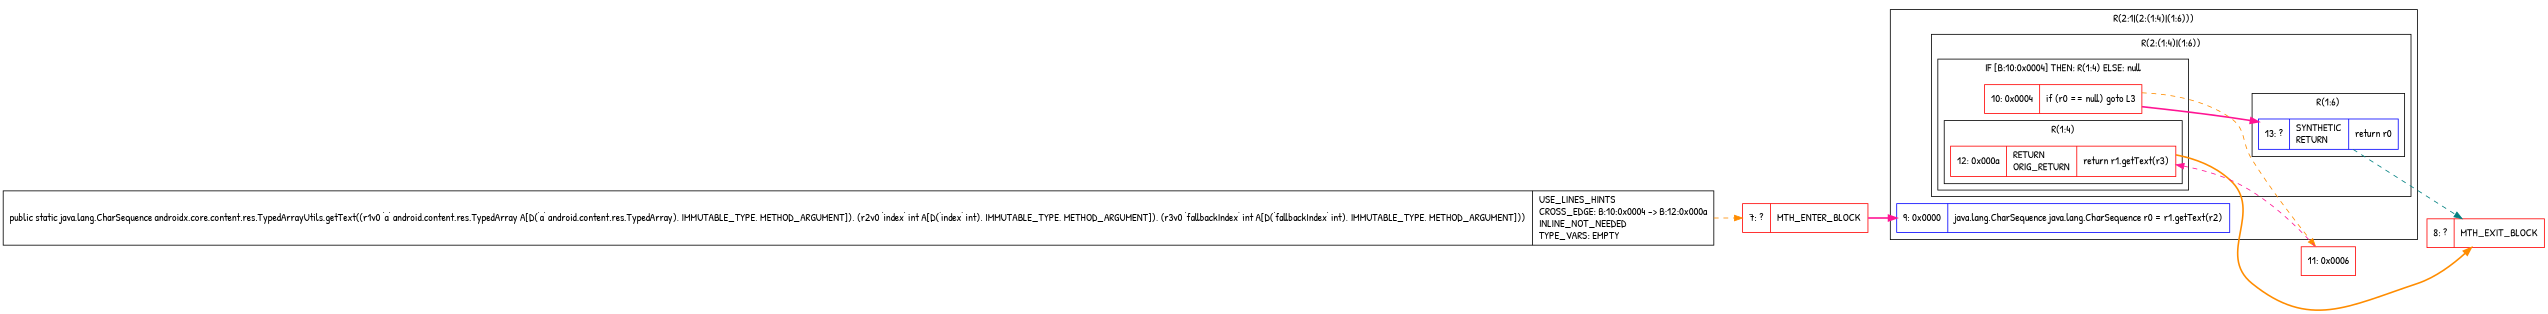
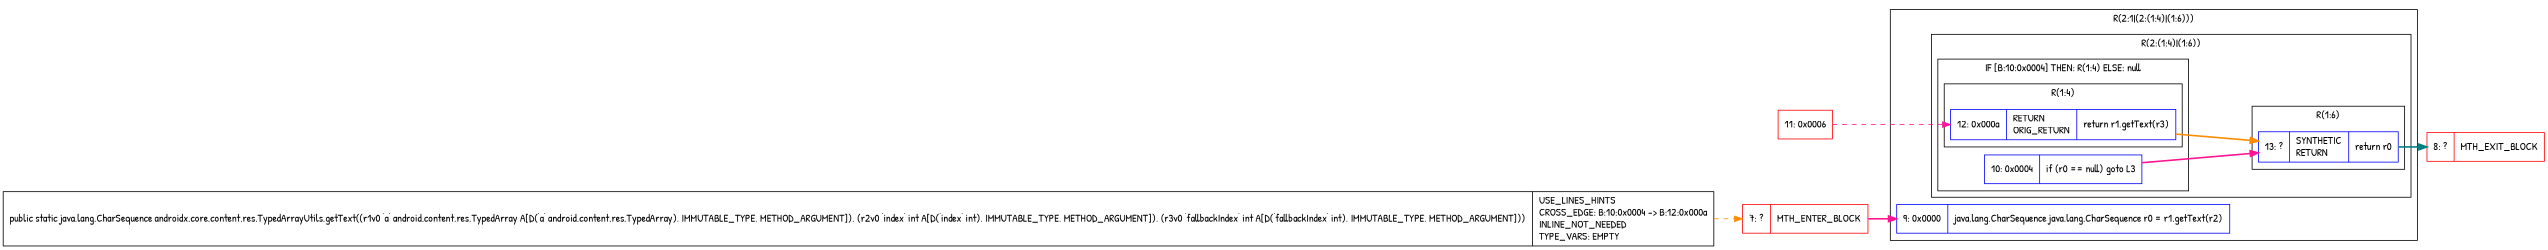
  digraph {
    fontname="Patrick Hand"
    rankdir=LR
    node [color=blue fontname="Patrick Hand" shape=record]
    edge [color=darkorange fontname="Patrick Hand" style=dashed]
-   n1 [color=red label="{12\:\ 0x000a|RETURN\lORIG_RETURN\l|return r1.getText(r3)\l}"]
-   n2 [color=red label="{10\:\ 0x0004|if (r0 == null) goto L3\l}"]
+   n1 [label="{12\:\ 0x000a|RETURN\lORIG_RETURN\l|return r1.getText(r3)\l}"]
+   n2 [label="{10\:\ 0x0004|if (r0 == null) goto L3\l}"]
    n3 [label="{13\:\ ?|SYNTHETIC\lRETURN\l|return r0\l}"]
    n4 [label="{9\:\ 0x0000|java.lang.CharSequence java.lang.CharSequence r0 = r1.getText(r2)\l}"]
    n5 [color=red label="{8\:\ ?|MTH_EXIT_BLOCK\l}"]
    n6 [color=red label="{11\:\ 0x0006}"]
    n7 [color=red label="{7\:\ ?|MTH_ENTER_BLOCK\l}"]
    n8 [label="{public static java.lang.CharSequence androidx.core.content.res.TypedArrayUtils.getText((r1v0 'a' android.content.res.TypedArray A[D('a' android.content.res.TypedArray), IMMUTABLE_TYPE, METHOD_ARGUMENT]), (r2v0 'index' int A[D('index' int), IMMUTABLE_TYPE, METHOD_ARGUMENT]), (r3v0 'fallbackIndex' int A[D('fallbackIndex' int), IMMUTABLE_TYPE, METHOD_ARGUMENT]))  | USE_LINES_HINTS\lCROSS_EDGE: B:10:0x0004 \-\> B:12:0x000a\lINLINE_NOT_NEEDED\lTYPE_VARS: EMPTY\l}" color=""]
    subgraph cluster_1 {
      label="R(2:1|(2:(1:4)|(1:6)))"
      n4
      subgraph cluster_2 {
        label="R(2:(1:4)|(1:6))"
        subgraph cluster_3 {
          label="IF [B:10:0x0004] THEN: R(1:4) ELSE: null"
          n2
          subgraph cluster_4 {
            label="R(1:4)"
            n1
          }
        }
        subgraph cluster_5 {
          label="R(1:6)"
          n3
        }
      }
    }
-   n1 -> n5 [style=bold]
+   n1 -> n3 [style=bold]
    n2 -> n3 [color=deeppink style=bold]
-   n2 -> n6
-   n3 -> n5 [color=teal]
+   n3 -> n5 [color=teal style=bold]
    n6 -> n1 [color=deeppink]
    n7 -> n4 [color=deeppink style=bold]
    n8 -> n7
  }
